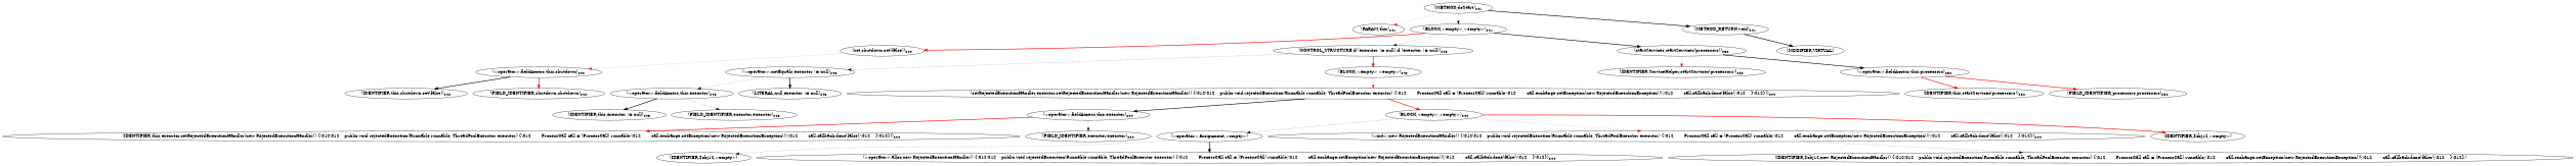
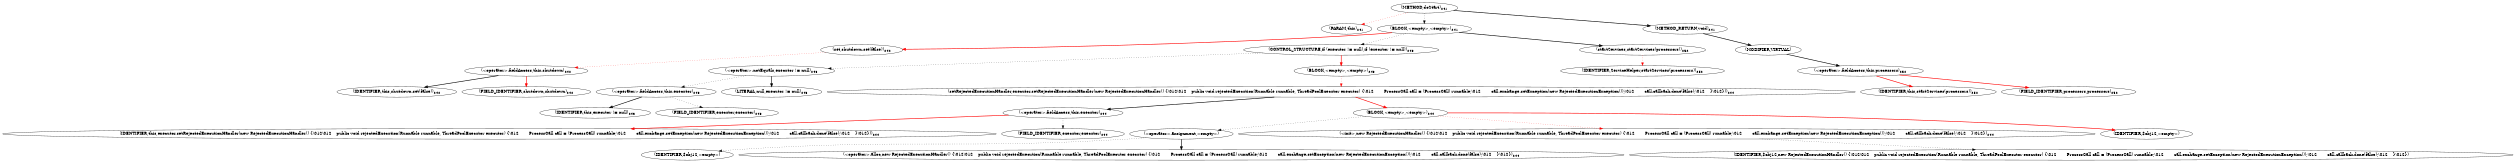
  digraph {
    edge [color=black style=bold]
    n1 [label=<(METHOD,doStart)<SUB>241</SUB>>]
    n2 [label=<(PARAM,this)<SUB>241</SUB>>]
    n3 [label=<(BLOCK,&lt;empty&gt;,&lt;empty&gt;)<SUB>241</SUB>>]
    n4 [label=<(METHOD_RETURN,void)<SUB>241</SUB>>]
    n5 [label=<(set,shutdown.set(false))<SUB>242</SUB>>]
    n6 [label=<(CONTROL_STRUCTURE,if (executor != null),if (executor != null))<SUB>243</SUB>>]
    n7 [label=<(startServices,startServices(processors))<SUB>252</SUB>>]
    n8 [label=<(MODIFIER,VIRTUAL)>]
    n9 [label=<(&lt;operator&gt;.fieldAccess,this.shutdown)<SUB>242</SUB>>]
    n10 [label=<(&lt;operator&gt;.notEquals,executor != null)<SUB>243</SUB>>]
    n11 [label=<(BLOCK,&lt;empty&gt;,&lt;empty&gt;)<SUB>243</SUB>>]
    n12 [label=<(IDENTIFIER,ServiceHelper,startServices(processors))<SUB>252</SUB>>]
    n13 [label=<(&lt;operator&gt;.fieldAccess,this.processors)<SUB>252</SUB>>]
    n14 [label=<(IDENTIFIER,this,shutdown.set(false))<SUB>242</SUB>>]
    n15 [label=<(FIELD_IDENTIFIER,shutdown,shutdown)<SUB>242</SUB>>]
    n16 [label=<(&lt;operator&gt;.fieldAccess,this.executor)<SUB>243</SUB>>]
    n17 [label=<(LITERAL,null,executor != null)<SUB>243</SUB>>]
    n18 [label=<(setRejectedExecutionHandler,executor.setRejectedExecutionHandler(new RejectedExecutionHandler() {\012\012    public void rejectedExecution(Runnable runnable, ThreadPoolExecutor executor) {\012        ProcessCall call = (ProcessCall) runnable;\012        call.exchange.setException(new RejectedExecutionException());\012        call.callback.done(false);\012    }\012}))<SUB>244</SUB>>]
    n19 [label=<(IDENTIFIER,this,executor != null)<SUB>243</SUB>>]
    n20 [label=<(FIELD_IDENTIFIER,executor,executor)<SUB>243</SUB>>]
    n21 [label=<(&lt;operator&gt;.fieldAccess,this.executor)<SUB>244</SUB>>]
    n22 [label=<(BLOCK,&lt;empty&gt;,&lt;empty&gt;)<SUB>244</SUB>>]
    n23 [label=<(IDENTIFIER,this,executor.setRejectedExecutionHandler(new RejectedExecutionHandler() {\012\012    public void rejectedExecution(Runnable runnable, ThreadPoolExecutor executor) {\012        ProcessCall call = (ProcessCall) runnable;\012        call.exchange.setException(new RejectedExecutionException());\012        call.callback.done(false);\012    }\012}))<SUB>244</SUB>>]
    n24 [label=<(FIELD_IDENTIFIER,executor,executor)<SUB>244</SUB>>]
    n25 [label=<(&lt;operator&gt;.assignment,&lt;empty&gt;)>]
    n26 [label=<(&lt;init&gt;,new RejectedExecutionHandler() {\012\012    public void rejectedExecution(Runnable runnable, ThreadPoolExecutor executor) {\012        ProcessCall call = (ProcessCall) runnable;\012        call.exchange.setException(new RejectedExecutionException());\012        call.callback.done(false);\012    }\012})<SUB>244</SUB>>]
    n27 [label=<(IDENTIFIER,$obj12,&lt;empty&gt;)>]
    n28 [label=<(IDENTIFIER,$obj12,&lt;empty&gt;)>]
    n29 [label=<(&lt;operator&gt;.alloc,new RejectedExecutionHandler() {\012\012    public void rejectedExecution(Runnable runnable, ThreadPoolExecutor executor) {\012        ProcessCall call = (ProcessCall) runnable;\012        call.exchange.setException(new RejectedExecutionException());\012        call.callback.done(false);\012    }\012})<SUB>244</SUB>>]
    n30 [label=<(IDENTIFIER,$obj12,new RejectedExecutionHandler() {\012\012    public void rejectedExecution(Runnable runnable, ThreadPoolExecutor executor) {\012        ProcessCall call = (ProcessCall) runnable;\012        call.exchange.setException(new RejectedExecutionException());\012        call.callback.done(false);\012    }\012})>]
    n31 [label=<(IDENTIFIER,this,startServices(processors))<SUB>252</SUB>>]
    n32 [label=<(FIELD_IDENTIFIER,processors,processors)<SUB>252</SUB>>]
    n1 -> n2 [color=red style=dotted]
    n1 -> n3 [style=dotted]
    n1 -> n4
    n3 -> n5 [color=red]
    n3 -> n6 [style=dotted]
    n3 -> n7
    n4 -> n8
    n5 -> n9 [color=red style=dotted]
    n6 -> n10 [style=dotted]
    n6 -> n11 [color=red]
    n7 -> n12 [color=red style=dotted]
-   n7 -> n13
+   n8 -> n13
    n9 -> n14
    n9 -> n15 [color=red]
    n10 -> n16 [style=dotted]
    n10 -> n17
    n11 -> n18 [color=red style=dotted]
    n13 -> n31 [color=red]
    n13 -> n32 [color=red]
    n16 -> n19
    n16 -> n20 [style=dotted]
    n18 -> n21
    n18 -> n22 [color=red]
    n21 -> n23 [color=red]
    n21 -> n24 [style=dotted]
    n22 -> n25 [style=dotted]
    n22 -> n26 [color=red style=dotted]
    n22 -> n27 [color=red]
    n25 -> n28 [style=dotted]
    n25 -> n29
    n26 -> n30 [style=dotted]
  }
